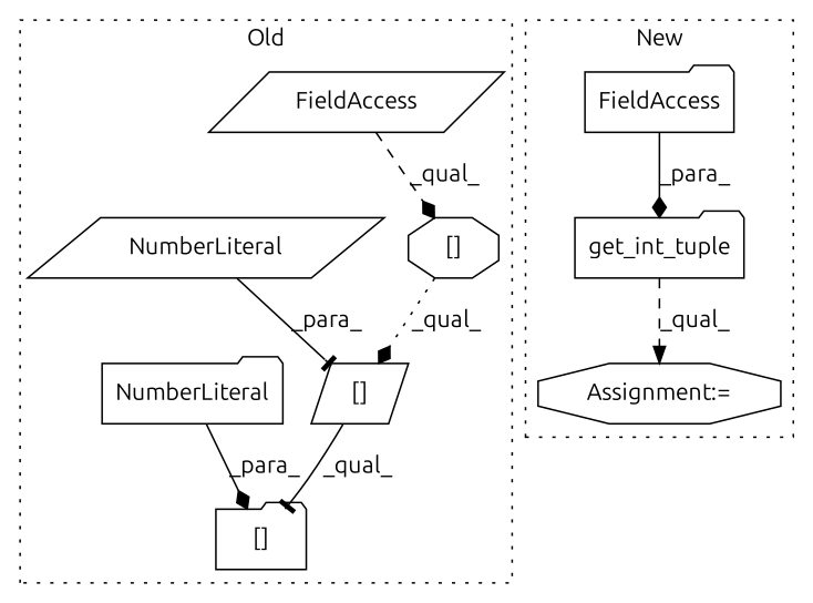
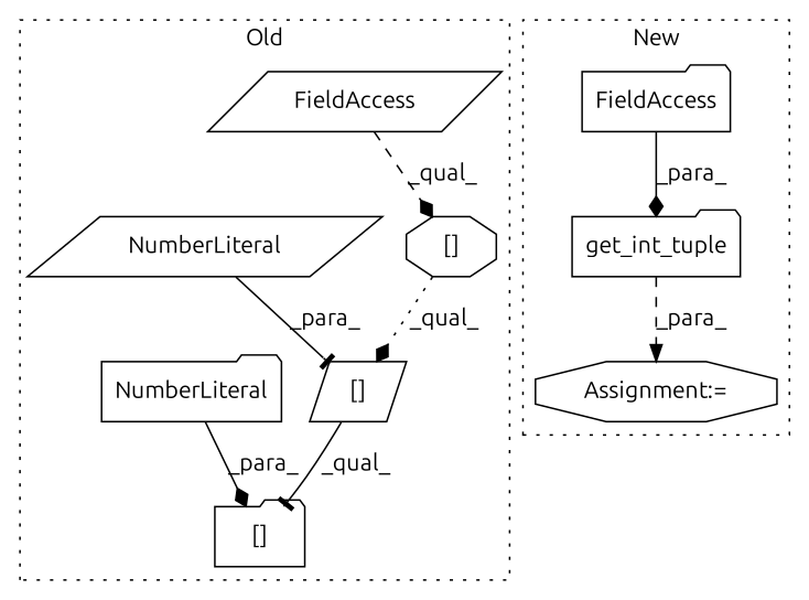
  digraph {
    fontname=Ubuntu
    node [a=2 l=1 shape=folder fontname=Ubuntu]
    edge [style=solid arrowhead=diamond fontname=Ubuntu]
    n1 [l="14,1" label="[]" s="3914,3937" shape=octagon]
    n2 [a=22 l=13 label=FieldAccess s=3914 shape=parallelogram]
    n3 [l="25,1" label="[]" s="3914,3940" shape=parallelogram]
    n4 [a=34 label=NumberLiteral s=3939 shape=parallelogram]
    n5 [l="28,1" label="[]" s="3914,3943"]
    n6 [a=34 label=NumberLiteral s=3942]
    n7 [a=32 l="14,1" label=get_int_tuple s="4850,4882"]
    n8 [a=22 l=18 label=FieldAccess s=4864]
    n9 [a=7 label="Assignment:=" s=4849 shape=octagon]
    subgraph cluster_1 {
      label=Old
      style=dotted
      n1
      n2
      n3
      n4
      n5
      n6
    }
    subgraph cluster_2 {
      label=New
      style=dotted
      n7
      n8
      n9
    }
    n1 -> n3 [label=_qual_ style=dotted]
    n2 -> n1 [label=_qual_ style=dashed]
    n3 -> n5 [label=_qual_ arrowhead=tee]
    n4 -> n3 [label=_para_ arrowhead=tee]
    n6 -> n5 [label=_para_]
-   n7 -> n9 [label=_qual_ style=dashed arrowhead=normal]
+   n7 -> n9 [label=_para_ style=dashed arrowhead=normal]
    n8 -> n7 [label=_para_]
  }
